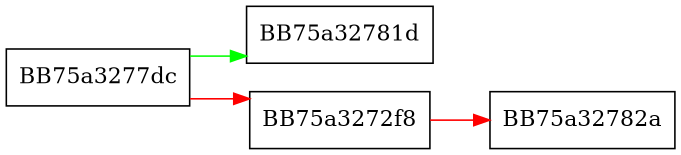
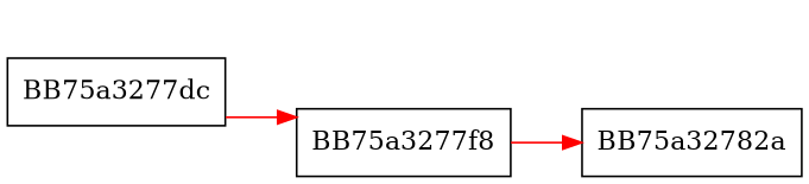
  digraph {
    rankdir=LR
    splines=ortho
    node [shape=box]
    edge [color=red]
    BB75a3277dc
-   BB75a32781d
-   BB75a3277f8 [label=BB75a3272f8]
+   BB75a3277f8
    BB75a32782a
-   BB75a3277dc -> BB75a32781d [color=green]
    BB75a3277dc -> BB75a3277f8
    BB75a3277f8 -> BB75a32782a
  }
